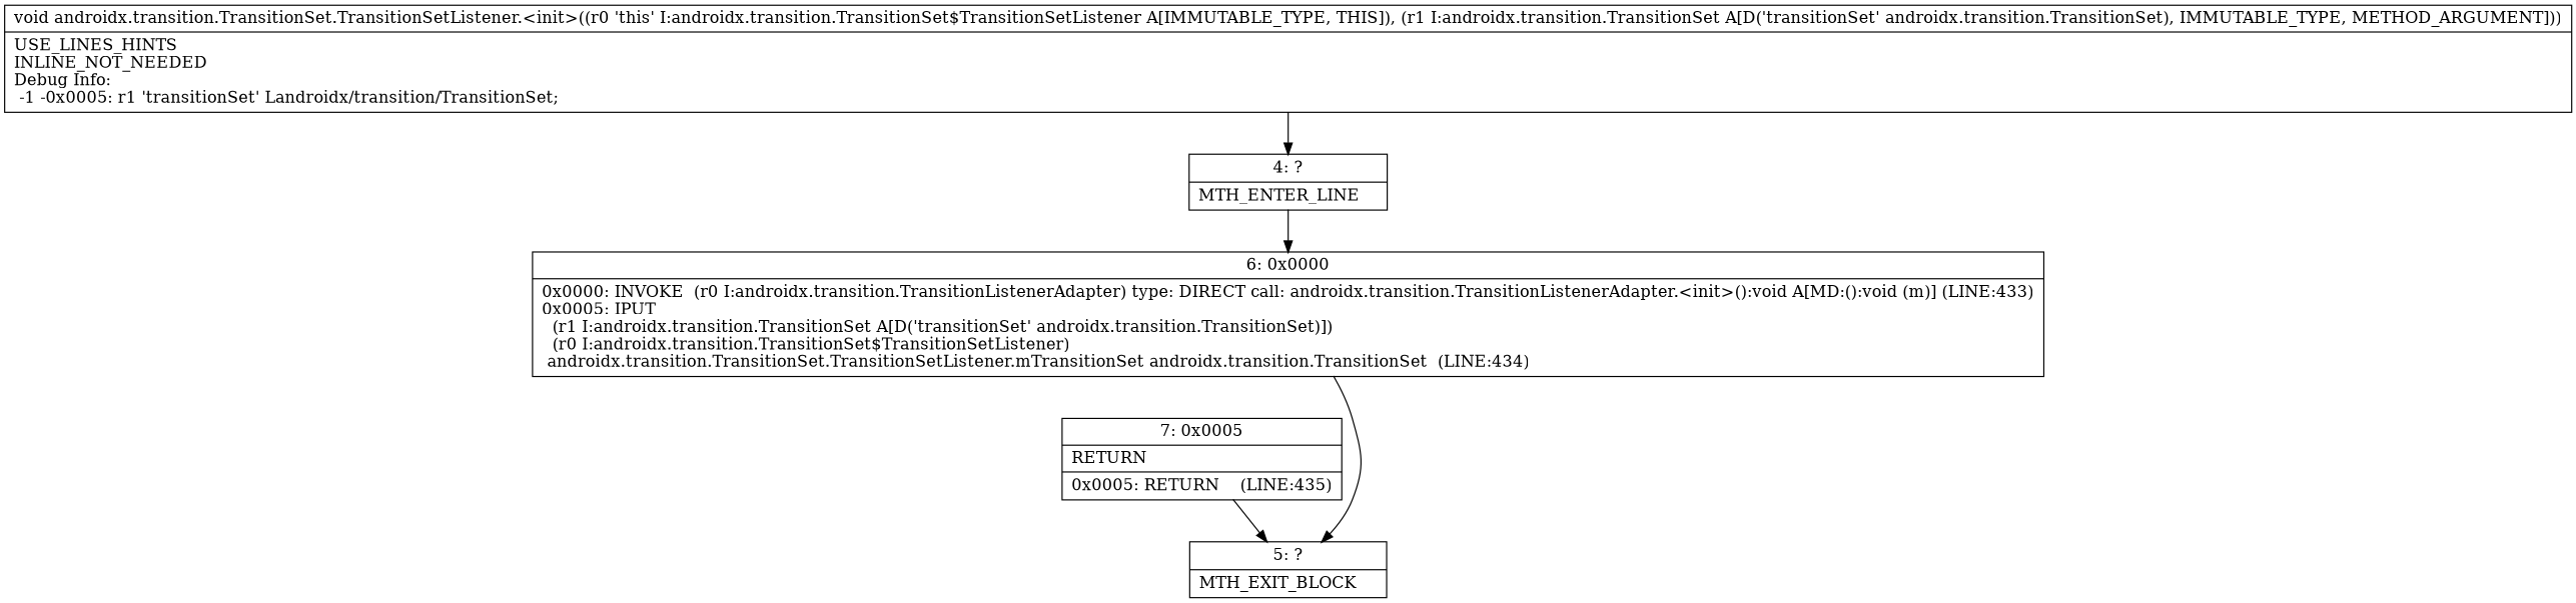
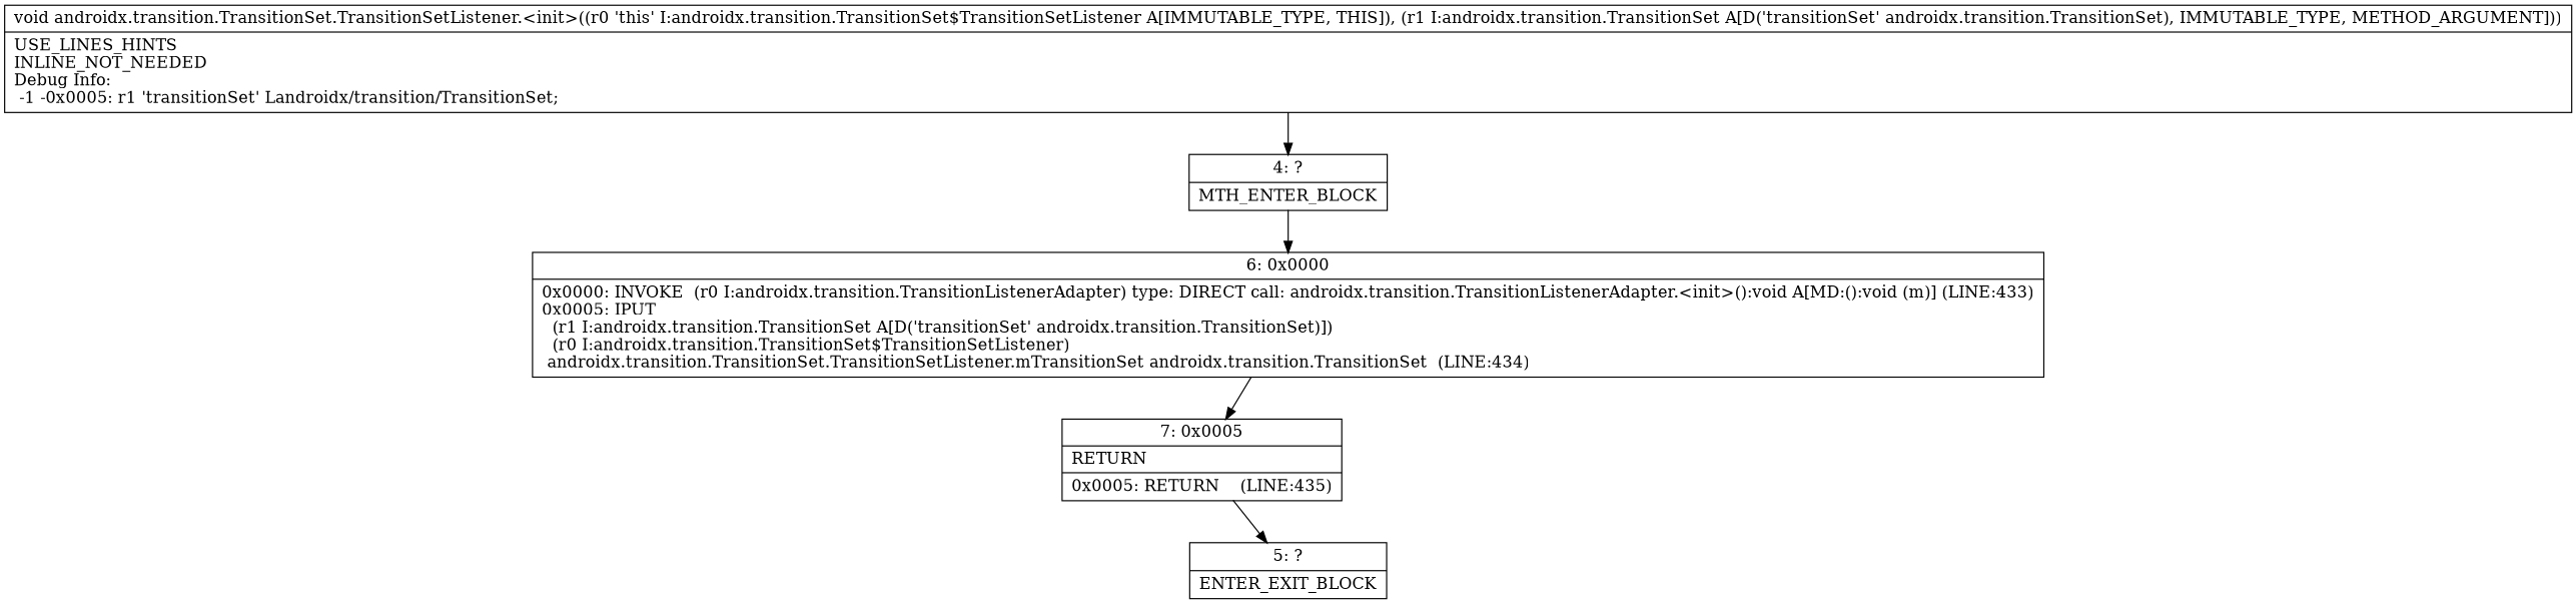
  digraph {
    node [shape=record]
-   n1 [label="{4\:\ ?|MTH_ENTER_LINE\l}"]
+   n1 [label="{4\:\ ?|MTH_ENTER_BLOCK\l}"]
    n2 [label="{6\:\ 0x0000|0x0000: INVOKE  (r0 I:androidx.transition.TransitionListenerAdapter) type: DIRECT call: androidx.transition.TransitionListenerAdapter.\<init\>():void A[MD:():void (m)] (LINE:433)\l0x0005: IPUT  \l  (r1 I:androidx.transition.TransitionSet A[D('transitionSet' androidx.transition.TransitionSet)])\l  (r0 I:androidx.transition.TransitionSet$TransitionSetListener)\l androidx.transition.TransitionSet.TransitionSetListener.mTransitionSet androidx.transition.TransitionSet  (LINE:434)\l}"]
    n3 [label="{7\:\ 0x0005|RETURN\l|0x0005: RETURN    (LINE:435)\l}"]
-   n4 [label="{5\:\ ?|MTH_EXIT_BLOCK\l}"]
+   n4 [label="{5\:\ ?|ENTER_EXIT_BLOCK\l}"]
    n5 [label="{void androidx.transition.TransitionSet.TransitionSetListener.\<init\>((r0 'this' I:androidx.transition.TransitionSet$TransitionSetListener A[IMMUTABLE_TYPE, THIS]), (r1 I:androidx.transition.TransitionSet A[D('transitionSet' androidx.transition.TransitionSet), IMMUTABLE_TYPE, METHOD_ARGUMENT]))  | USE_LINES_HINTS\lINLINE_NOT_NEEDED\lDebug Info:\l  \-1 \-0x0005: r1 'transitionSet' Landroidx\/transition\/TransitionSet;\l}"]
    n1 -> n2
-   n2 -> n4
+   n2 -> n3
    n3 -> n4
    n5 -> n1
  }
